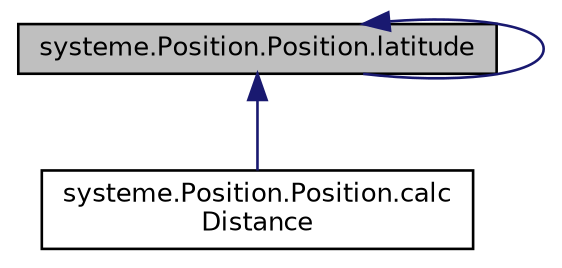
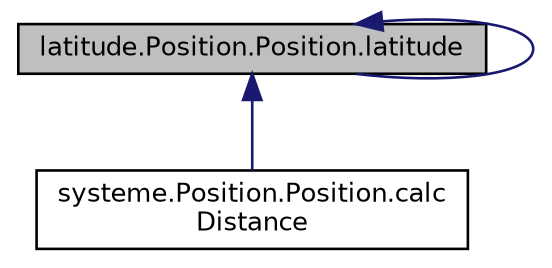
  digraph {
    rankdir=TB
    node [color=black fontname=Helvetica fontsize=10 shape=record style=filled]
    edge [color=midnightblue dir=back fontname=Helvetica fontsize=10 labelfontname=Helvetica labelfontsize=10 style=solid]
-   n1 [fillcolor=grey75 fontcolor=black height=0.2 label="systeme.Position.Position.latitude" width=0.4]
+   n1 [fillcolor=grey75 fontcolor=black height=0.2 label="latitude.Position.Position.latitude" width=0.4]
    n2 [fillcolor=white height=0.2 label="systeme.Position.Position.calc\lDistance" width=0.4]
    n1 -> n1
    n1 -> n2
  }
